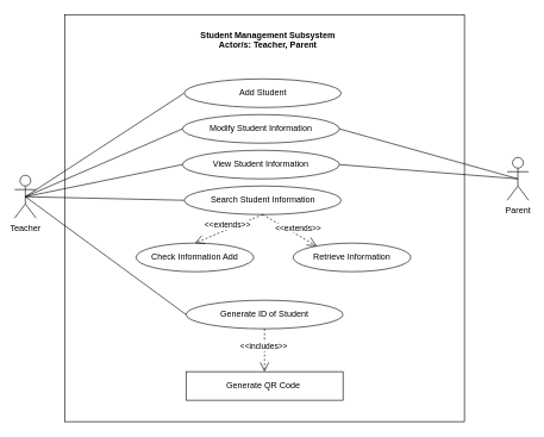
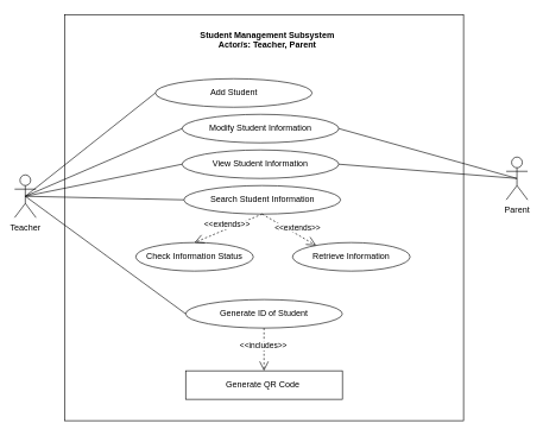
  <mxCell id="0" />
  <mxCell id="1" parent="0" />
  <mxCell id="2" value="" style="html=1;fillColor=none;" parent="1" vertex="1"><mxGeometry x="90" y="20" width="560" height="570" as="geometry" /></mxCell>
  <mxCell id="3" style="edgeStyle=none;rounded=0;jumpStyle=arc;jumpSize=14;orthogonalLoop=1;jettySize=auto;html=1;exitX=0.5;exitY=0.5;exitDx=0;exitDy=0;exitPerimeter=0;entryX=0;entryY=0.5;entryDx=0;entryDy=0;startArrow=none;startFill=0;endArrow=none;endFill=0;startSize=11;endSize=11;" parent="1" source="8" target="13" edge="1"><mxGeometry relative="1" as="geometry" /></mxCell>
  <mxCell id="4" style="edgeStyle=none;rounded=0;jumpStyle=arc;jumpSize=14;orthogonalLoop=1;jettySize=auto;html=1;exitX=0.5;exitY=0.5;exitDx=0;exitDy=0;exitPerimeter=0;entryX=0;entryY=0.5;entryDx=0;entryDy=0;startArrow=none;startFill=0;endArrow=none;endFill=0;startSize=11;endSize=11;" parent="1" source="8" target="14" edge="1"><mxGeometry relative="1" as="geometry" /></mxCell>
  <mxCell id="5" style="edgeStyle=none;rounded=0;jumpStyle=arc;jumpSize=14;orthogonalLoop=1;jettySize=auto;html=1;exitX=0.5;exitY=0.5;exitDx=0;exitDy=0;exitPerimeter=0;entryX=0;entryY=0.5;entryDx=0;entryDy=0;startArrow=none;startFill=0;endArrow=none;endFill=0;startSize=11;endSize=11;" parent="1" source="8" target="15" edge="1"><mxGeometry relative="1" as="geometry" /></mxCell>
  <mxCell id="6" style="edgeStyle=none;rounded=0;jumpStyle=arc;jumpSize=14;orthogonalLoop=1;jettySize=auto;html=1;exitX=0.5;exitY=0.5;exitDx=0;exitDy=0;exitPerimeter=0;entryX=0;entryY=0.5;entryDx=0;entryDy=0;startArrow=none;startFill=0;endArrow=none;endFill=0;startSize=11;endSize=11;" parent="1" source="8" target="16" edge="1"><mxGeometry relative="1" as="geometry" /></mxCell>
  <mxCell id="7" style="rounded=0;orthogonalLoop=1;jettySize=auto;html=1;exitX=0.5;exitY=0.5;exitDx=0;exitDy=0;exitPerimeter=0;entryX=0;entryY=0.5;entryDx=0;entryDy=0;endArrow=none;endFill=0;" edge="1" parent="1" source="8" target="23"><mxGeometry relative="1" as="geometry" /></mxCell>
  <mxCell id="8" value="Teacher" style="shape=umlActor;verticalLabelPosition=bottom;verticalAlign=top;html=1;fillColor=none;" parent="1" vertex="1"><mxGeometry x="20" y="245" width="30" height="60" as="geometry" /></mxCell>
  <mxCell id="9" style="edgeStyle=none;rounded=0;jumpStyle=arc;jumpSize=14;orthogonalLoop=1;jettySize=auto;html=1;exitX=0.5;exitY=0.5;exitDx=0;exitDy=0;exitPerimeter=0;entryX=1;entryY=0.5;entryDx=0;entryDy=0;startArrow=none;startFill=0;endArrow=none;endFill=0;startSize=11;endSize=11;" parent="1" source="11" target="14" edge="1"><mxGeometry relative="1" as="geometry" /></mxCell>
  <mxCell id="10" style="edgeStyle=none;rounded=0;jumpStyle=arc;jumpSize=14;orthogonalLoop=1;jettySize=auto;html=1;exitX=0.5;exitY=0.5;exitDx=0;exitDy=0;exitPerimeter=0;entryX=1;entryY=0.5;entryDx=0;entryDy=0;startArrow=none;startFill=0;endArrow=none;endFill=0;startSize=11;endSize=11;" parent="1" source="11" target="15" edge="1"><mxGeometry relative="1" as="geometry" /></mxCell>
  <mxCell id="11" value="Parent" style="shape=umlActor;verticalLabelPosition=bottom;verticalAlign=top;html=1;fillColor=none;" parent="1" vertex="1"><mxGeometry x="710" y="220" width="30" height="60" as="geometry" /></mxCell>
  <mxCell id="12" value="Student Management Subsystem&#10;Actor/s: Teacher, Parent" style="text;align=center;fontStyle=1;verticalAlign=middle;spacingLeft=3;spacingRight=3;strokeColor=none;rotatable=0;points=[[0,0.5],[1,0.5]];portConstraint=eastwest;fillColor=none;" parent="1" vertex="1"><mxGeometry x="215" y="40" width="320" height="30" as="geometry" /></mxCell>
- <mxCell id="13" value="Add Student" style="ellipse;whiteSpace=wrap;html=1;fillColor=none;" parent="1" vertex="1"><mxGeometry x="257.5" y="110" width="220" height="40" as="geometry" /></mxCell>
+ <mxCell id="13" value="Add Student" style="ellipse;whiteSpace=wrap;html=1;fillColor=none;" parent="1" vertex="1"><mxGeometry x="217.5" y="110" width="220" height="40" as="geometry" /></mxCell>
  <mxCell id="14" value="View Student Information" style="ellipse;whiteSpace=wrap;html=1;fillColor=none;" parent="1" vertex="1"><mxGeometry x="255" y="210" width="220" height="40" as="geometry" /></mxCell>
  <mxCell id="15" value="Modify Student Information" style="ellipse;whiteSpace=wrap;html=1;fillColor=none;" parent="1" vertex="1"><mxGeometry x="255" y="160" width="220" height="40" as="geometry" /></mxCell>
  <mxCell id="16" value="Search Student Information" style="ellipse;whiteSpace=wrap;html=1;fillColor=none;" parent="1" vertex="1"><mxGeometry x="257.5" y="260" width="220" height="40" as="geometry" /></mxCell>
- <mxCell id="17" value="Check Information Add" style="ellipse;whiteSpace=wrap;html=1;fillColor=none;" parent="1" vertex="1"><mxGeometry x="190" y="340" width="165" height="40" as="geometry" /></mxCell>
+ <mxCell id="17" value="Check Information Status" style="ellipse;whiteSpace=wrap;html=1;fillColor=none;" parent="1" vertex="1"><mxGeometry x="190" y="340" width="165" height="40" as="geometry" /></mxCell>
  <mxCell id="18" value="Retrieve Information" style="ellipse;whiteSpace=wrap;html=1;fillColor=none;" parent="1" vertex="1"><mxGeometry x="410" y="340" width="165" height="40" as="geometry" /></mxCell>
  <mxCell id="19" style="rounded=0;jumpStyle=arc;jumpSize=14;orthogonalLoop=1;jettySize=auto;html=1;startArrow=none;startFill=0;endArrow=open;endFill=0;startSize=11;endSize=11;dashed=1;entryX=0.5;entryY=0;entryDx=0;entryDy=0;exitX=0.5;exitY=1;exitDx=0;exitDy=0;" parent="1" source="16" target="17" edge="1"><mxGeometry relative="1" as="geometry"><mxPoint x="260" y="370" as="sourcePoint" /><mxPoint x="259.6" y="420" as="targetPoint" /></mxGeometry></mxCell>
  <mxCell id="20" value="&amp;lt;&amp;lt;extends&amp;gt;&amp;gt;" style="edgeLabel;html=1;align=center;verticalAlign=middle;resizable=0;points=[];" parent="19" vertex="1" connectable="0"><mxGeometry x="-0.2" y="-1" relative="1" as="geometry"><mxPoint x="-12" as="offset" /></mxGeometry></mxCell>
  <mxCell id="21" style="rounded=0;jumpStyle=arc;jumpSize=14;orthogonalLoop=1;jettySize=auto;html=1;exitX=0.5;exitY=1;exitDx=0;exitDy=0;startArrow=none;startFill=0;endArrow=open;endFill=0;startSize=11;endSize=11;dashed=1;entryX=0.2;entryY=0.1;entryDx=0;entryDy=0;entryPerimeter=0;" parent="1" source="16" target="18" edge="1"><mxGeometry relative="1" as="geometry"><mxPoint x="269.6" y="380" as="sourcePoint" /><mxPoint x="490" y="386" as="targetPoint" /></mxGeometry></mxCell>
  <mxCell id="22" value="&amp;lt;&amp;lt;extends&amp;gt;&amp;gt;" style="edgeLabel;html=1;align=center;verticalAlign=middle;resizable=0;points=[];" parent="21" vertex="1" connectable="0"><mxGeometry x="-0.2" y="-1" relative="1" as="geometry"><mxPoint x="19" as="offset" /></mxGeometry></mxCell>
  <mxCell id="23" value="Generate ID of Student" style="ellipse;whiteSpace=wrap;html=1;fillColor=none;" vertex="1" parent="1"><mxGeometry x="260" y="420" width="220" height="40" as="geometry" /></mxCell>
  <mxCell id="24" value="Generate QR Code&amp;nbsp;" style="whiteSpace=wrap;html=1;fillColor=none;rounded=0;" vertex="1" parent="1"><mxGeometry x="260" y="520" width="220" height="40" as="geometry" /></mxCell>
  <mxCell id="25" style="rounded=0;jumpStyle=arc;jumpSize=14;orthogonalLoop=1;jettySize=auto;html=1;exitX=0.5;exitY=1;exitDx=0;exitDy=0;startArrow=none;startFill=0;endArrow=open;endFill=0;startSize=11;endSize=11;dashed=1;entryX=0.5;entryY=0;entryDx=0;entryDy=0;" edge="1" parent="1" target="24"><mxGeometry relative="1" as="geometry"><mxPoint x="370" y="460" as="sourcePoint" /><mxPoint x="445.5" y="504" as="targetPoint" /></mxGeometry></mxCell>
  <mxCell id="26" value="&amp;lt;&amp;lt;includes&amp;gt;&amp;gt;" style="edgeLabel;html=1;align=center;verticalAlign=middle;resizable=0;points=[];" vertex="1" connectable="0" parent="25"><mxGeometry x="-0.2" y="-1" relative="1" as="geometry"><mxPoint x="-1" as="offset" /></mxGeometry></mxCell>
